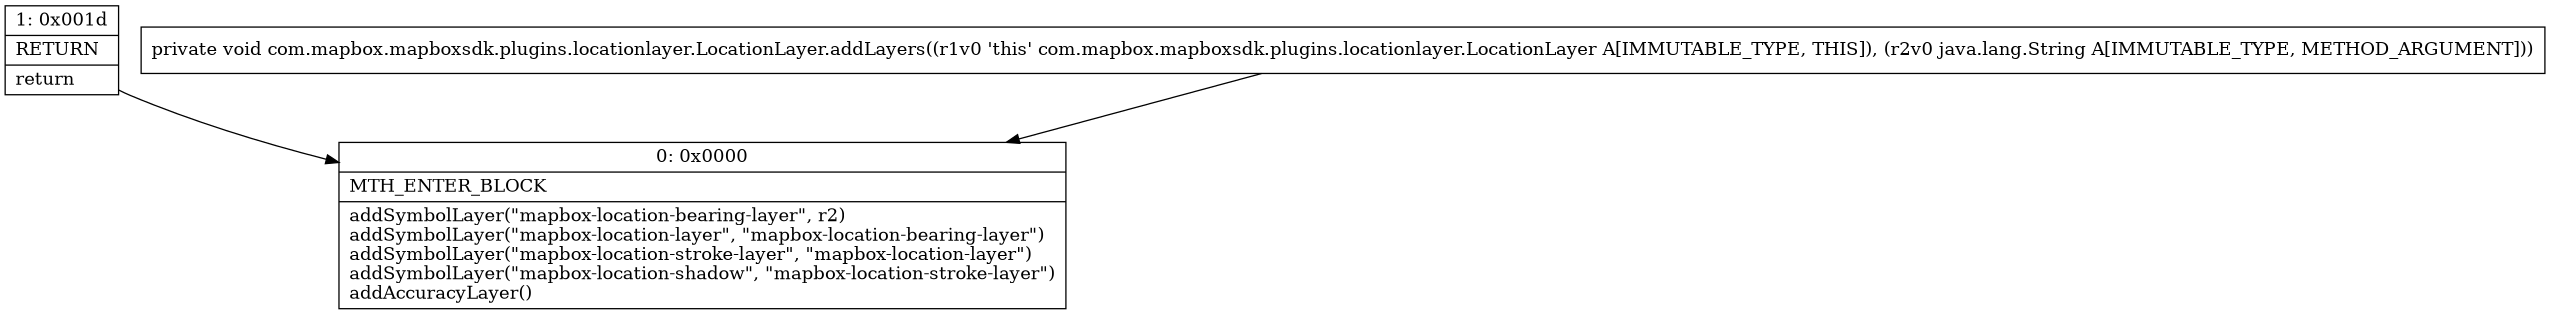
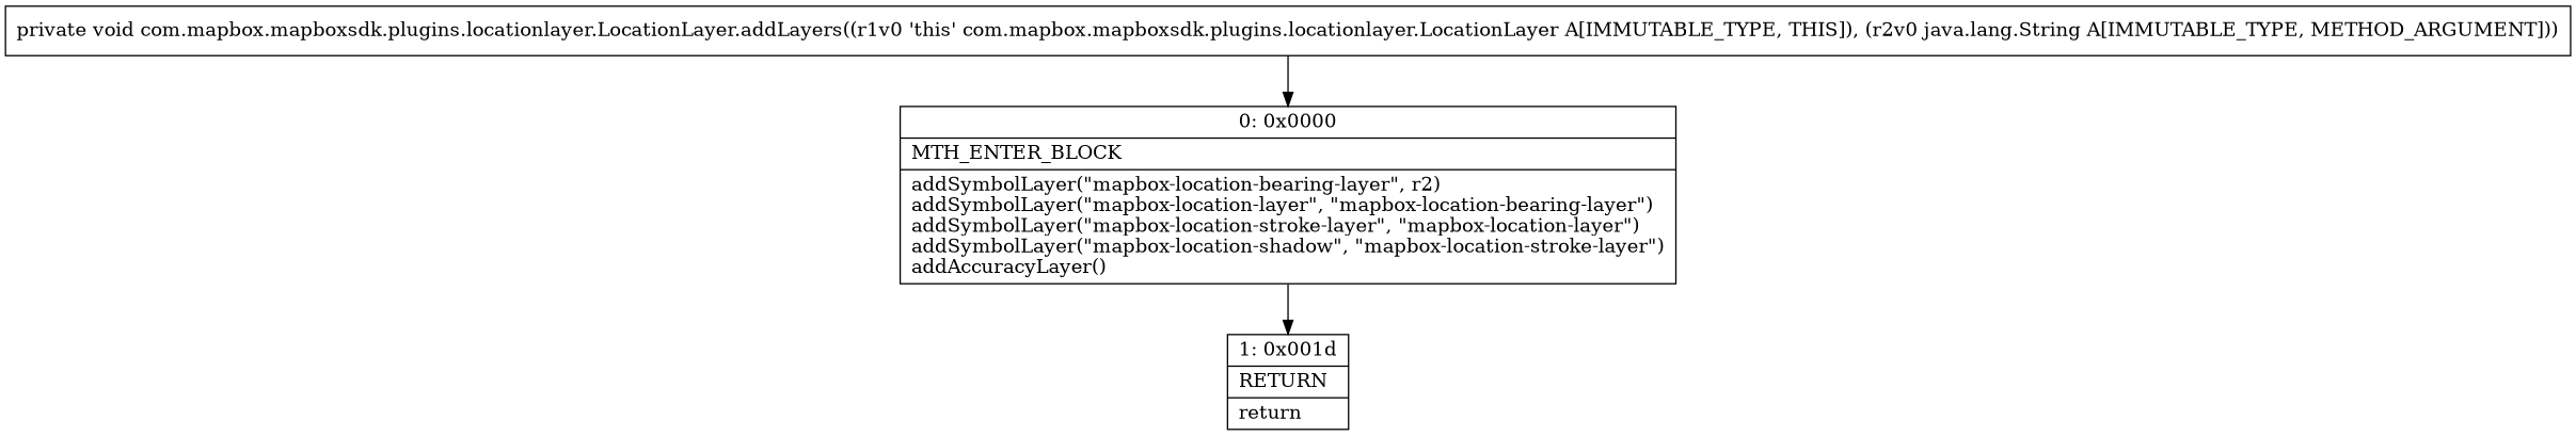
  digraph {
    node [shape=record]
    n1 [label="{0\:\ 0x0000|MTH_ENTER_BLOCK\l|addSymbolLayer(\"mapbox\-location\-bearing\-layer\", r2)\laddSymbolLayer(\"mapbox\-location\-layer\", \"mapbox\-location\-bearing\-layer\")\laddSymbolLayer(\"mapbox\-location\-stroke\-layer\", \"mapbox\-location\-layer\")\laddSymbolLayer(\"mapbox\-location\-shadow\", \"mapbox\-location\-stroke\-layer\")\laddAccuracyLayer()\l}"]
    n2 [label="{1\:\ 0x001d|RETURN\l|return\l}"]
    n3 [label="{private void com.mapbox.mapboxsdk.plugins.locationlayer.LocationLayer.addLayers((r1v0 'this' com.mapbox.mapboxsdk.plugins.locationlayer.LocationLayer A[IMMUTABLE_TYPE, THIS]), (r2v0 java.lang.String A[IMMUTABLE_TYPE, METHOD_ARGUMENT])) }"]
-   n2 -> n1
+   n1 -> n2
    n3 -> n1
  }
